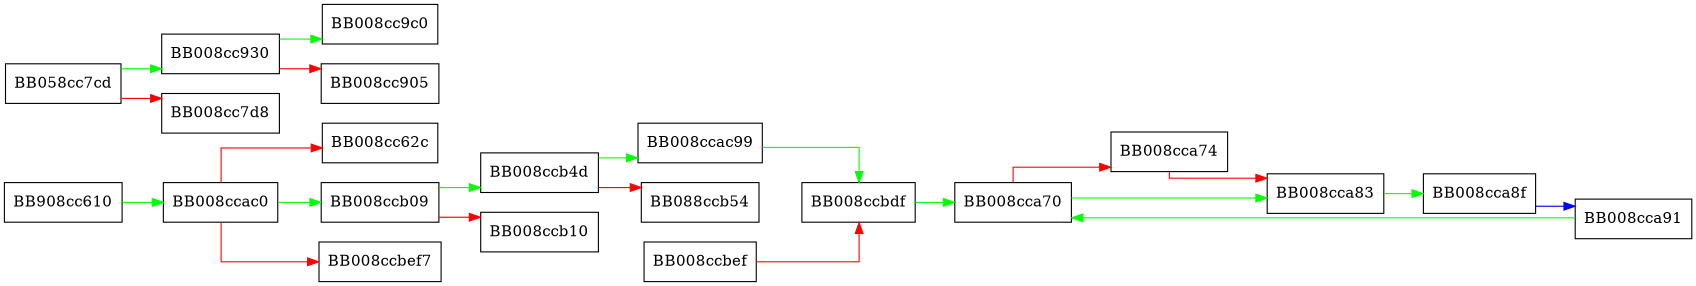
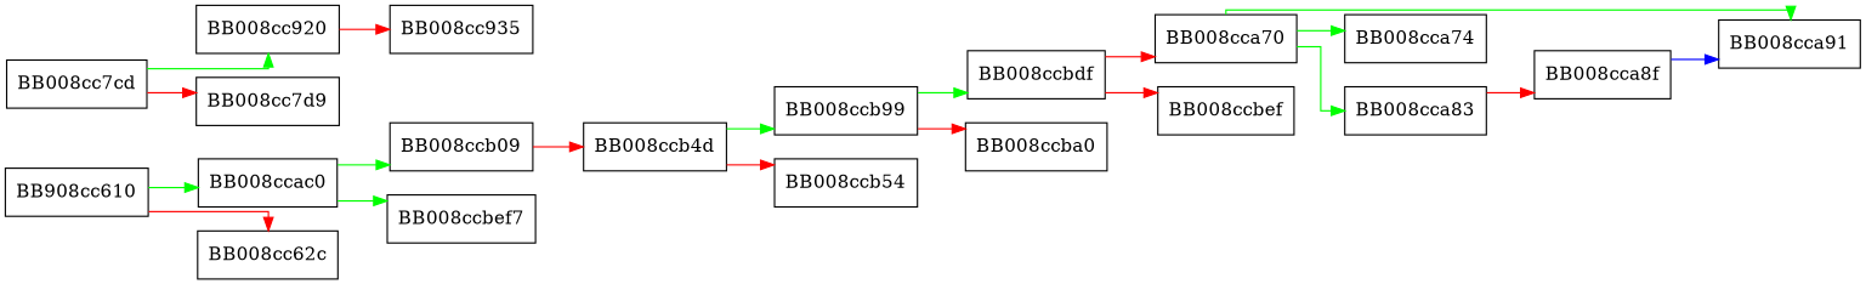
  digraph {
    rankdir=LR
    splines=ortho
    node [shape=box]
    edge [color=red]
    n1 [label=BB908cc610]
    BB008ccac0
    BB008cc62c
    BB008ccb09
    n5 [label=BB008ccbef7]
    BB008ccb4d
-   BB008ccb10
-   BB008cc7cd [label=BB058cc7cd]
-   BB008cc920 [label=BB008cc930]
-   BB008cc7d9 [label=BB008cc7d8]
-   BB008cc9c0
-   BB008cc935 [label=BB008cc905]
+   BB008cc7cd
+   BB008cc920
+   BB008cc7d9
+   BB008cc935
    BB008cca70
    BB008cca91
    BB008cca74
    BB008cca83
    BB008cca8f
-   BB008ccb99 [label=BB008ccac99]
-   BB008ccb54 [label=BB088ccb54]
+   BB008ccb99
+   BB008ccb54
    BB008ccbdf
+   BB008ccba0
    BB008ccbef
    n1 -> BB008ccac0 [color=green]
-   BB008ccac0 -> BB008cc62c
+   n1 -> BB008cc62c
    BB008ccac0 -> BB008ccb09 [color=green]
-   BB008ccac0 -> n5
-   BB008ccb09 -> BB008ccb4d [color=green]
-   BB008ccb09 -> BB008ccb10
+   BB008ccac0 -> n5 [color=green]
+   BB008ccb09 -> BB008ccb4d
    BB008ccb4d -> BB008ccb99 [color=green]
    BB008ccb4d -> BB008ccb54
    BB008cc7cd -> BB008cc920 [color=green]
    BB008cc7cd -> BB008cc7d9
-   BB008cc920 -> BB008cc9c0 [color=green]
    BB008cc920 -> BB008cc935
-   BB008cca91 -> BB008cca70 [color=green]
-   BB008cca70 -> BB008cca74
+   BB008cca70 -> BB008cca91 [color=green]
+   BB008cca70 -> BB008cca74 [color=green]
    BB008cca70 -> BB008cca83 [color=green]
-   BB008cca74 -> BB008cca83
-   BB008cca83 -> BB008cca8f [color=green]
+   BB008cca83 -> BB008cca8f
    BB008cca8f -> BB008cca91 [color=blue]
    BB008ccb99 -> BB008ccbdf [color=green]
-   BB008ccbdf -> BB008cca70 [color=green]
-   BB008ccbef -> BB008ccbdf
+   BB008ccb99 -> BB008ccba0
+   BB008ccbdf -> BB008cca70
+   BB008ccbdf -> BB008ccbef
  }
